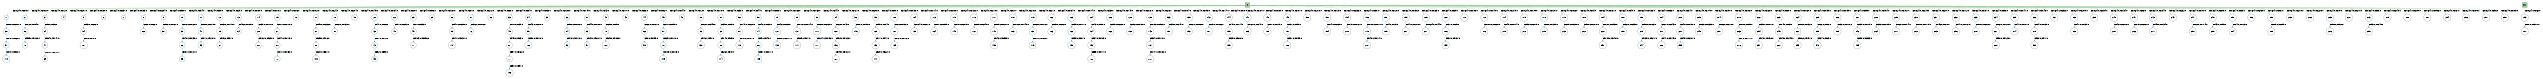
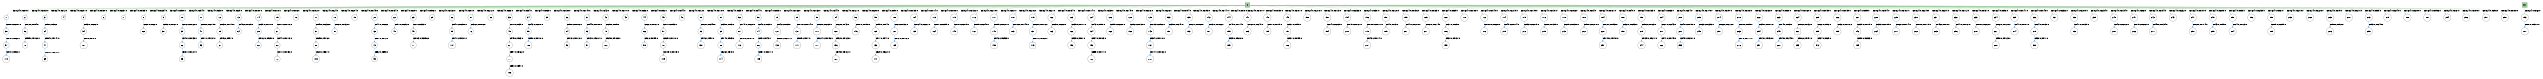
  digraph {
    rankdir=TB
    node [color=black fillcolor=darkseagreen3 shape=circle]
    edge [color=dodgerblue2 style=solid]
    0 [shape=square style=filled]
    1
    2
    3
    4
    5
    6
    7
    8
    9
    10
    11
    12
    13
    14
    15
    16
    17
    18
    19
    20
    22
    23
    25
    26
    27
    32
    33
    34
    35
    36
    37
    42
    43
    44
    45
    46
    50
    51
    52
    58
    79
    89
    90
    94
    96
    99
    100
    104
    113
    115
    116
    117
    118
    119
    122
    123
    124
    126
    128
    129
    n62 [label=933]
    135
    142
    144
    147
    148
    149
    150
    151
    154
    156
    157
    159
    165
    168
    170
    172
    174
    175
    176
    178
    180
    184
    188
    190
    204
    208
    209
    214
    218
    222
    223
    224
    225
    226
    227
    228
    229
    230
    231
    232
    233
    234
    235
    236
    237
    238
    239
    240
    241
    242
    243
    247
    248
    250
    252
    258
    265
    268
    269
    270
    273
    275
    280
    287
    294
    296
    297
    298
    38
    56
    24
    54
    68
    30
    39
    41
    29
    64
    28
    21
    31
    81
    63
    40
    49
    55
    76
    48
    59
    84
    53
    75
    66
    57
    83
    65
    87
    74
    121
    137
    111
    120
    146
    125
    127
    139
    164
    145
    167
    140
    183
    131
    163
    166
    134
    162
    192
    143
    191
    193
    181
    155
    203
    195
    197
    194
    153
    187
    210
    179
    189
    201
    211
    186
    216
    219
    212
    205
    213
    202
    220
    198
    215
    217
    221
    249
    257
    263
    254
    245
    267 [shape=square]
    255
    259
    246
    264
    271
    282
    283
    256
    278
    261
    274
    279
    292
    281
    266
    277
    290
    299
    284
    289
    286
    295
    N1 [shape=square style=filled]
    97
    110
    70
    47
    69
    101
    62
    85
    93
    67
    82
    60
    72
    80
    103
    73
    95
    71
    107
    61
    77
    106
    108
    92
    91
    102
    98
    78
    109
    130
    88
    114
    112
    86
    105
    138
    171
    177
    136
    160
    132
    141
    169
    158
    173 [shape=square]
    196
    152
    182
    161
    200
    185
    206
    207
    199
    251
    244
    262
    253 [shape=square]
    276
    291
    260
    293
    n299 [label=572]
    285
    288
    300
    0 -> 1 [color=darkseagreen3 label="c=1624.0,t=80.0"]
    0 -> 2 [color=darkseagreen3 label="c=1624.0,t=160.0"]
    0 -> 3 [color=darkseagreen3 label="c=1624.0,t=72.0"]
    0 -> 4 [color=darkseagreen3 label="c=1624.0,t=201.0"]
    0 -> 5 [color=darkseagreen3 label="c=1624.0,t=130.0"]
    0 -> 6 [color=darkseagreen3 label="c=1624.0,t=237.0"]
    0 -> 7 [color=darkseagreen3 label="c=1624.0,t=133.0"]
    0 -> 8 [color=darkseagreen3 label="c=1624.0,t=234.0"]
    0 -> 9 [color=darkseagreen3 label="c=1624.0,t=50.0"]
    0 -> 10 [color=darkseagreen3 label="c=1624.0,t=54.0"]
    0 -> 11 [color=darkseagreen3 label="c=1624.0,t=30.0"]
    0 -> 12 [color=darkseagreen3 label="c=1624.0,t=29.0"]
    0 -> 13 [color=darkseagreen3 label="c=1624.0,t=180.0"]
    0 -> 14 [color=darkseagreen3 label="c=1624.0,t=18.0"]
    0 -> 15 [color=darkseagreen3 label="c=1624.0,t=16.0"]
    0 -> 16 [color=darkseagreen3 label="c=1624.0,t=192.0"]
    0 -> 17 [color=darkseagreen3 label="c=1624.0,t=24.0"]
    0 -> 18 [color=darkseagreen3 label="c=1624.0,t=204.0"]
    0 -> 19 [color=darkseagreen3 label="c=1624.0,t=145.0"]
    0 -> 20 [color=darkseagreen3 label="c=1624.0,t=134.0"]
    0 -> 22 [color=darkseagreen3 label="c=1624.0,t=29.0"]
    0 -> 23 [color=darkseagreen3 label="c=1624.0,t=96.0"]
    0 -> 25 [color=darkseagreen3 label="c=1624.0,t=132.0"]
    0 -> 26 [color=darkseagreen3 label="c=1624.0,t=81.0"]
    0 -> 27 [color=darkseagreen3 label="c=1624.0,t=212.0"]
    0 -> 32 [color=darkseagreen3 label="c=1624.0,t=68.0"]
    0 -> 33 [color=darkseagreen3 label="c=1624.0,t=34.0"]
    0 -> 34 [color=darkseagreen3 label="c=1624.0,t=65.0"]
    0 -> 35 [color=darkseagreen3 label="c=1624.0,t=138.0"]
    0 -> 36 [color=darkseagreen3 label="c=1624.0,t=140.0"]
    0 -> 37 [color=darkseagreen3 label="c=1624.0,t=42.0"]
    0 -> 42 [color=darkseagreen3 label="c=1624.0,t=170.0"]
    0 -> 43 [color=darkseagreen3 label="c=1624.0,t=36.0"]
    0 -> 44 [color=darkseagreen3 label="c=1624.0,t=92.0"]
    0 -> 45 [color=darkseagreen3 label="c=1624.0,t=44.0"]
    0 -> 46 [color=darkseagreen3 label="c=1624.0,t=72.0"]
    0 -> 50 [color=darkseagreen3 label="c=1624.0,t=118.0"]
    0 -> 51 [color=darkseagreen3 label="c=1624.0,t=35.0"]
    0 -> 52 [color=darkseagreen3 label="c=1624.0,t=44.0"]
    0 -> 58 [color=darkseagreen3 label="c=1624.0,t=83.0"]
    0 -> 79 [color=darkseagreen3 label="c=1624.0,t=166.0"]
    0 -> 89 [color=darkseagreen3 label="c=1624.0,t=163.0"]
    0 -> 90 [color=darkseagreen3 label="c=1624.0,t=44.0"]
    0 -> 94 [color=darkseagreen3 label="c=1624.0,t=121.0"]
    0 -> 96 [color=darkseagreen3 label="c=1624.0,t=208.0"]
    0 -> 99 [color=darkseagreen3 label="c=1624.0,t=90.0"]
    0 -> 100 [color=darkseagreen3 label="c=1624.0,t=155.0"]
    0 -> 104 [color=darkseagreen3 label="c=1624.0,t=114.0"]
    0 -> 113 [color=darkseagreen3 label="c=1624.0,t=188.0"]
    0 -> 115 [color=darkseagreen3 label="c=1624.0,t=132.0"]
    0 -> 116 [color=darkseagreen3 label="c=1624.0,t=210.0"]
    0 -> 117 [color=darkseagreen3 label="c=1624.0,t=61.0"]
    0 -> 118 [color=darkseagreen3 label="c=1624.0,t=216.0"]
    0 -> 119 [color=darkseagreen3 label="c=1624.0,t=21.0"]
    0 -> 122 [color=darkseagreen3 label="c=1624.0,t=134.0"]
    0 -> 123 [color=darkseagreen3 label="c=1624.0,t=174.0"]
    0 -> 124 [color=darkseagreen3 label="c=1624.0,t=33.0"]
    0 -> 126 [color=darkseagreen3 label="c=1624.0,t=140.0"]
    0 -> 128 [color=darkseagreen3 label="c=1624.0,t=216.0"]
    0 -> 129 [color=darkseagreen3 label="c=1624.0,t=26.0"]
    0 -> n62 [color=darkseagreen3 label="c=1624.0,t=194.0"]
    0 -> 135 [color=darkseagreen3 label="c=1624.0,t=193.0"]
    0 -> 142 [color=darkseagreen3 label="c=1624.0,t=147.0"]
    0 -> 144 [color=darkseagreen3 label="c=1624.0,t=18.0"]
    0 -> 147 [color=darkseagreen3 label="c=1624.0,t=187.0"]
    0 -> 148 [color=darkseagreen3 label="c=1624.0,t=150.0"]
    0 -> 149 [color=darkseagreen3 label="c=1624.0,t=187.0"]
    0 -> 150 [color=darkseagreen3 label="c=1624.0,t=218.0"]
    0 -> 151 [color=darkseagreen3 label="c=1624.0,t=113.0"]
    0 -> 154 [color=darkseagreen3 label="c=1624.0,t=236.0"]
    0 -> 156 [color=darkseagreen3 label="c=1624.0,t=37.0"]
    0 -> 157 [color=darkseagreen3 label="c=1624.0,t=120.0"]
    0 -> 159 [color=darkseagreen3 label="c=1624.0,t=156.0"]
    0 -> 165 [color=darkseagreen3 label="c=1624.0,t=165.0"]
    0 -> 168 [color=darkseagreen3 label="c=1624.0,t=39.0"]
    0 -> 170 [color=darkseagreen3 label="c=1624.0,t=188.0"]
    0 -> 172 [color=darkseagreen3 label="c=1624.0,t=140.0"]
    0 -> 174 [color=darkseagreen3 label="c=1624.0,t=219.0"]
    0 -> 175 [color=darkseagreen3 label="c=1624.0,t=119.0"]
    0 -> 176 [color=darkseagreen3 label="c=1624.0,t=131.0"]
    0 -> 178 [color=darkseagreen3 label="c=1624.0,t=166.0"]
    0 -> 180 [color=darkseagreen3 label="c=1624.0,t=64.0"]
    0 -> 184 [color=darkseagreen3 label="c=1624.0,t=161.0"]
    0 -> 188 [color=darkseagreen3 label="c=1624.0,t=40.0"]
    0 -> 190 [color=darkseagreen3 label="c=1624.0,t=133.0"]
    0 -> 204 [color=darkseagreen3 label="c=1624.0,t=63.0"]
    0 -> 208 [color=darkseagreen3 label="c=1624.0,t=34.0"]
    0 -> 209 [color=darkseagreen3 label="c=1624.0,t=179.0"]
    0 -> 214 [color=darkseagreen3 label="c=1624.0,t=197.0"]
    0 -> 218 [color=darkseagreen3 label="c=1624.0,t=188.0"]
    0 -> 222 [color=darkseagreen3 label="c=1624.0,t=168.0"]
    0 -> 223 [color=darkseagreen3 label="c=1624.0,t=88.0"]
    0 -> 224 [color=darkseagreen3 label="c=1624.0,t=160.0"]
    0 -> 225 [color=darkseagreen3 label="c=1624.0,t=159.0"]
    0 -> 226 [color=darkseagreen3 label="c=1624.0,t=159.0"]
    0 -> 227 [color=darkseagreen3 label="c=1624.0,t=89.0"]
    0 -> 228 [color=darkseagreen3 label="c=1624.0,t=154.0"]
    0 -> 229 [color=darkseagreen3 label="c=1624.0,t=167.0"]
    0 -> 230 [color=darkseagreen3 label="c=1624.0,t=219.0"]
    0 -> 231 [color=darkseagreen3 label="c=1624.0,t=207.0"]
    0 -> 232 [color=darkseagreen3 label="c=1624.0,t=112.0"]
    0 -> 233 [color=darkseagreen3 label="c=1624.0,t=131.0"]
    0 -> 234 [color=darkseagreen3 label="c=1624.0,t=96.0"]
    0 -> 235 [color=darkseagreen3 label="c=1624.0,t=141.0"]
    0 -> 236 [color=darkseagreen3 label="c=1624.0,t=145.0"]
    0 -> 237 [color=darkseagreen3 label="c=1624.0,t=232.0"]
    0 -> 238 [color=darkseagreen3 label="c=1624.0,t=200.0"]
    0 -> 239 [color=darkseagreen3 label="c=1624.0,t=234.0"]
    0 -> 240 [color=darkseagreen3 label="c=1624.0,t=134.0"]
    0 -> 241 [color=darkseagreen3 label="c=1624.0,t=68.0"]
    0 -> 242 [color=darkseagreen3 label="c=1624.0,t=134.0"]
    0 -> 243 [color=darkseagreen3 label="c=1624.0,t=232.0"]
    0 -> 247 [color=darkseagreen3 label="c=1624.0,t=100.0"]
    0 -> 248 [color=darkseagreen3 label="c=1624.0,t=208.0"]
    0 -> 250 [color=darkseagreen3 label="c=1624.0,t=85.0"]
    0 -> 252 [color=darkseagreen3 label="c=1624.0,t=239.0"]
    0 -> 258 [color=darkseagreen3 label="c=1624.0,t=61.0"]
    0 -> 265 [color=darkseagreen3 label="c=1624.0,t=218.0"]
    0 -> 268 [color=darkseagreen3 label="c=1624.0,t=228.0"]
    0 -> 269 [color=darkseagreen3 label="c=1624.0,t=19.0"]
    0 -> 270 [color=darkseagreen3 label="c=1624.0,t=210.0"]
    0 -> 273 [color=darkseagreen3 label="c=1624.0,t=55.0"]
    0 -> 275 [color=darkseagreen3 label="c=1624.0,t=240.0"]
    0 -> 280 [color=darkseagreen3 label="c=1624.0,t=200.0"]
    0 -> 287 [color=darkseagreen3 label="c=1624.0,t=156.0"]
    0 -> 294 [color=darkseagreen3 label="c=1624.0,t=67.0"]
    0 -> 296 [color=darkseagreen3 label="c=1624.0,t=188.0"]
    0 -> 297 [color=darkseagreen3 label="c=1624.0,t=96.0"]
    0 -> 298 [color=darkseagreen3 label="c=1624.0,t=188.0"]
    1 -> 38 [label="c=80.0,t=281.0"]
    2 -> 56 [label="c=72.0,t=84.0"]
    3 -> 24 [label="c=5.0,t=36.0"]
    5 -> 54 [label="c=93.0,t=267.0"]
    8 -> 68 [label="c=20.0,t=62.0"]
    9 -> 30 [label="c=52.0,t=121.0"]
    10 -> 39 [label="c=76.0,t=122.0"]
    11 -> 41 [label="c=88.0,t=279.0"]
    12 -> 29 [label="c=65.0,t=179.0"]
    13 -> 64 [label="c=46.0,t=169.0"]
    14 -> 28 [label="c=39.0,t=170.0"]
    15 -> 21 [label="c=17.0,t=116.0"]
    17 -> 31 [label="c=40.0,t=232.0"]
    18 -> 81 [label="c=68.0,t=132.0"]
    20 -> 63 [label="c=47.0,t=66.0"]
    22 -> 40 [label="c=51.0,t=252.0"]
    23 -> 49 [label="c=7.0,t=33.0"]
    26 -> 55 [label="c=47.0,t=250.0"]
    27 -> 76 [label="c=36.0,t=106.0"]
    33 -> 48 [label="c=10.0,t=35.0"]
    34 -> 59 [label="c=43.0,t=210.0"]
    36 -> 84 [label="c=90.0,t=106.0"]
    37 -> 53 [label="c=44.0,t=180.0"]
    42 -> 75 [label="c=25.0,t=85.0"]
    44 -> 66 [label="c=22.0,t=167.0"]
    45 -> 57 [label="c=11.0,t=93.0"]
    50 -> 83 [label="c=82.0,t=249.0"]
    51 -> 65 [label="c=39.0,t=83.0"]
    52 -> 87 [label="c=147.0,t=220.0"]
    58 -> 74 [label="c=46.0,t=65.0"]
    79 -> 121 [label="c=42.0,t=69.0"]
    89 -> 137 [label="c=110.0,t=174.0"]
    90 -> 111 [label="c=60.0,t=269.0"]
    94 -> 120 [label="c=22.0,t=42.0"]
    96 -> 146 [label="c=87.0,t=190.0"]
    99 -> 125 [label="c=59.0,t=84.0"]
    100 -> 127 [label="c=2.0,t=136.0"]
    104 -> 139 [label="c=124.0,t=267.0"]
    113 -> 164 [label="c=81.0,t=259.0"]
    115 -> 145 [label="c=70.0,t=275.0"]
    116 -> 167 [label="c=85.0,t=248.0"]
    117 -> 140 [label="c=85.0,t=127.0"]
    118 -> 183 [label="c=102.0,t=145.0"]
    119 -> 131 [label="c=68.0,t=176.0"]
    122 -> 163 [label="c=65.0,t=268.0"]
    123 -> 166 [label="c=39.0,t=117.0"]
    124 -> 134 [label="c=42.0,t=90.0"]
    126 -> 162 [label="c=59.0,t=228.0"]
    128 -> 192 [label="c=56.0,t=138.0"]
    129 -> 143 [label="c=103.0,t=92.0"]
    n62 -> 191 [label="c=39.0,t=247.0"]
    135 -> 193 [label="c=67.0,t=168.0"]
    142 -> 181 [label="c=13.0,t=166.0"]
    144 -> 155 [color=darkseagreen3 label="c=40.0,t=114.0"]
    147 -> 203 [label="c=120.0,t=241.0"]
    148 -> 195 [label="c=81.0,t=115.0"]
    149 -> 197 [label="c=37.0,t=55.0"]
    151 -> 194 [label="c=74.0,t=265.0"]
    154 -> 210 [label="c=79.0,t=167.0"]
    156 -> 179 [label="c=108.0,t=177.0"]
    157 -> 189 [label="c=4.0,t=73.0"]
    159 -> 201 [label="c=41.0,t=210.0"]
-   165 -> 211 [label="c=1624.0,t=44.0"]
+   165 -> 211 [label="c=68.0,t=214.0"]
    168 -> 186 [label="c=37.0,t=65.0"]
    172 -> 216 [label="c=100.0,t=228.0"]
    174 -> 219 [label="c=45.0,t=114.0"]
    175 -> 212 [label="c=93.0,t=279.0"]
    176 -> 205 [label="c=8.0,t=139.0"]
    178 -> 213 [label="c=29.0,t=130.0"]
    180 -> 202 [label="c=50.0,t=270.0"]
    184 -> 220 [label="c=72.0,t=153.0"]
    188 -> 198 [label="c=32.0,t=253.0"]
    190 -> 215 [label="c=56.0,t=123.0"]
    204 -> 217 [label="c=27.0,t=243.0"]
    208 -> 221 [label="c=48.0,t=198.0"]
    209 -> 249 [label="c=63.0,t=233.0"]
    214 -> 257 [label="c=66.0,t=212.0"]
    218 -> 263 [label="c=80.0,t=89.0"]
    222 -> 254 [label="c=35.0,t=101.0"]
    223 -> 245 [label="c=74.0,t=65.0"]
    224 -> 267 [label="c=86.0,t=132.0"]
    225 -> 255 [label="c=22.0,t=52.0"]
    226 -> 259 [label="c=36.0,t=176.0"]
    227 -> 246 [label="c=39.0,t=115.0"]
    228 -> 264 [label="c=33.0,t=189.0"]
    229 -> 271 [label="c=62.0,t=174.0"]
    230 -> 282 [label="c=10.0,t=179.0"]
    231 -> 283 [label="c=46.0,t=70.0"]
    232 -> 256 [label="c=41.0,t=167.0"]
    233 -> 278 [label="c=88.0,t=202.0"]
    234 -> 261 [label="c=62.0,t=120.0"]
    235 -> 274 [label="c=41.0,t=181.0"]
    236 -> 279 [label="c=64.0,t=130.0"]
    238 -> 292 [label="c=47.0,t=139.0"]
    240 -> 281 [label="c=46.0,t=212.0"]
    241 -> 266 [label="c=79.0,t=261.0"]
    242 -> 277 [label="c=45.0,t=134.0"]
    247 -> 290 [label="c=82.0,t=174.0"]
    248 -> 299 [label="c=43.0,t=55.0"]
    250 -> 284 [label="c=64.0,t=123.0"]
    258 -> 289 [label="c=85.0,t=295.0"]
    269 -> 286 [label="c=58.0,t=92.0"]
    273 -> 295 [label="c=53.0,t=248.0"]
    38 -> 97 [label="c=70.0,t=62.0"]
    56 -> 70 [label="c=55.0,t=182.0"]
    24 -> 47 [label="c=84.0,t=147.0"]
    54 -> 101 [label="c=8.0,t=70.0"]
    39 -> 62 [label="c=40.0,t=133.0"]
    41 -> 93 [label="c=71.0,t=137.0"]
    29 -> 67 [label="c=46.0,t=97.0"]
    28 -> 82 [label="c=122.0,t=251.0"]
    21 -> 60 [label="c=44.0,t=113.0"]
    31 -> 80 [label="c=25.0,t=76.0"]
    63 -> 73 [label="c=87.0,t=72.0"]
    49 -> 71 [label="c=103.0,t=296.0"]
    55 -> 107 [label="c=41.0,t=131.0"]
    48 -> 61 [label="c=45.0,t=63.0"]
    59 -> 108 [label="c=90.0,t=110.0"]
    84 -> 92 [label="c=13.0,t=112.0"]
    53 -> 91 [label="c=42.0,t=207.0"]
    75 -> 102 [label="c=29.0,t=165.0"]
    66 -> 98 [label="c=6.0,t=199.0"]
    57 -> 78 [label="c=69.0,t=110.0"]
    83 -> 130 [label="c=46.0,t=91.0"]
    65 -> 88 [label="c=74.0,t=65.0"]
    87 -> 112 [label="c=18.0,t=181.0"]
    74 -> 86 [label="c=9.0,t=43.0"]
    121 -> 138 [label="c=80.0,t=217.0"]
    137 -> 171 [label="c=89.0,t=77.0"]
    111 -> 177 [label="c=124.0,t=156.0"]
    120 -> 136 [label="c=92.0,t=123.0"]
    125 -> 132 [label="c=17.0,t=41.0"]
    127 -> 169 [label="c=72.0,t=116.0"]
    140 -> 158 [label="c=46.0,t=253.0"]
    131 -> 173 [label="c=81.0,t=160.0"]
    166 -> 196 [label="c=39.0,t=81.0"]
    134 -> 152 [label="c=34.0,t=103.0"]
    143 -> 161 [label="c=34.0,t=110.0"]
    155 -> 185 [label="c=39.0,t=200.0"]
    197 -> 206 [label="c=31.0,t=195.0"]
    153 -> 187 [label="c=87.0,t=301.0"]
    179 -> 207 [label="c=43.0,t=114.0"]
    186 -> 199 [label="c=30.0,t=137.0"]
    220 -> 251 [label="c=119.0,t=151.0"]
    215 -> 244 [label="c=139.0,t=217.0"]
    217 -> 262 [label="c=41.0,t=149.0"]
    221 -> 253 [label="c=49.0,t=201.0"]
    263 -> 276 [label="c=7.0,t=111.0"]
    254 -> 291 [label="c=73.0,t=138.0"]
    245 -> 260 [label="c=75.0,t=245.0"]
    267 -> 293 [label="c=86.0,t=151.0"]
    255 -> n299 [label="c=34.0,t=65.0"]
    246 -> 285 [label="c=98.0,t=233.0"]
    261 -> 288 [label="c=50.0,t=123.0"]
    279 -> 300 [label="c=38.0,t=71.0"]
    N1 -> 153 [color=darkseagreen3 label="c=1624.0,t=62.0"]
    97 -> 110 [label="c=40.0,t=52.0"]
    47 -> 69 [label="c=28.0,t=200.0"]
    62 -> 85 [label="c=31.0,t=124.0"]
    60 -> 72 [label="c=11.0,t=152.0"]
    80 -> 103 [label="c=20.0,t=37.0"]
    73 -> 95 [label="c=52.0,t=93.0"]
    61 -> 77 [label="c=97.0,t=162.0"]
    77 -> 106 [label="c=50.0,t=97.0"]
    78 -> 109 [label="c=109.0,t=115.0"]
    88 -> 114 [label="c=26.0,t=73.0"]
    86 -> 105 [label="c=51.0,t=271.0"]
    136 -> 160 [label="c=45.0,t=161.0"]
    132 -> 141 [label="c=29.0,t=221.0"]
    152 -> 182 [label="c=55.0,t=174.0"]
    161 -> 200 [label="c=147.0,t=132.0"]
  }
